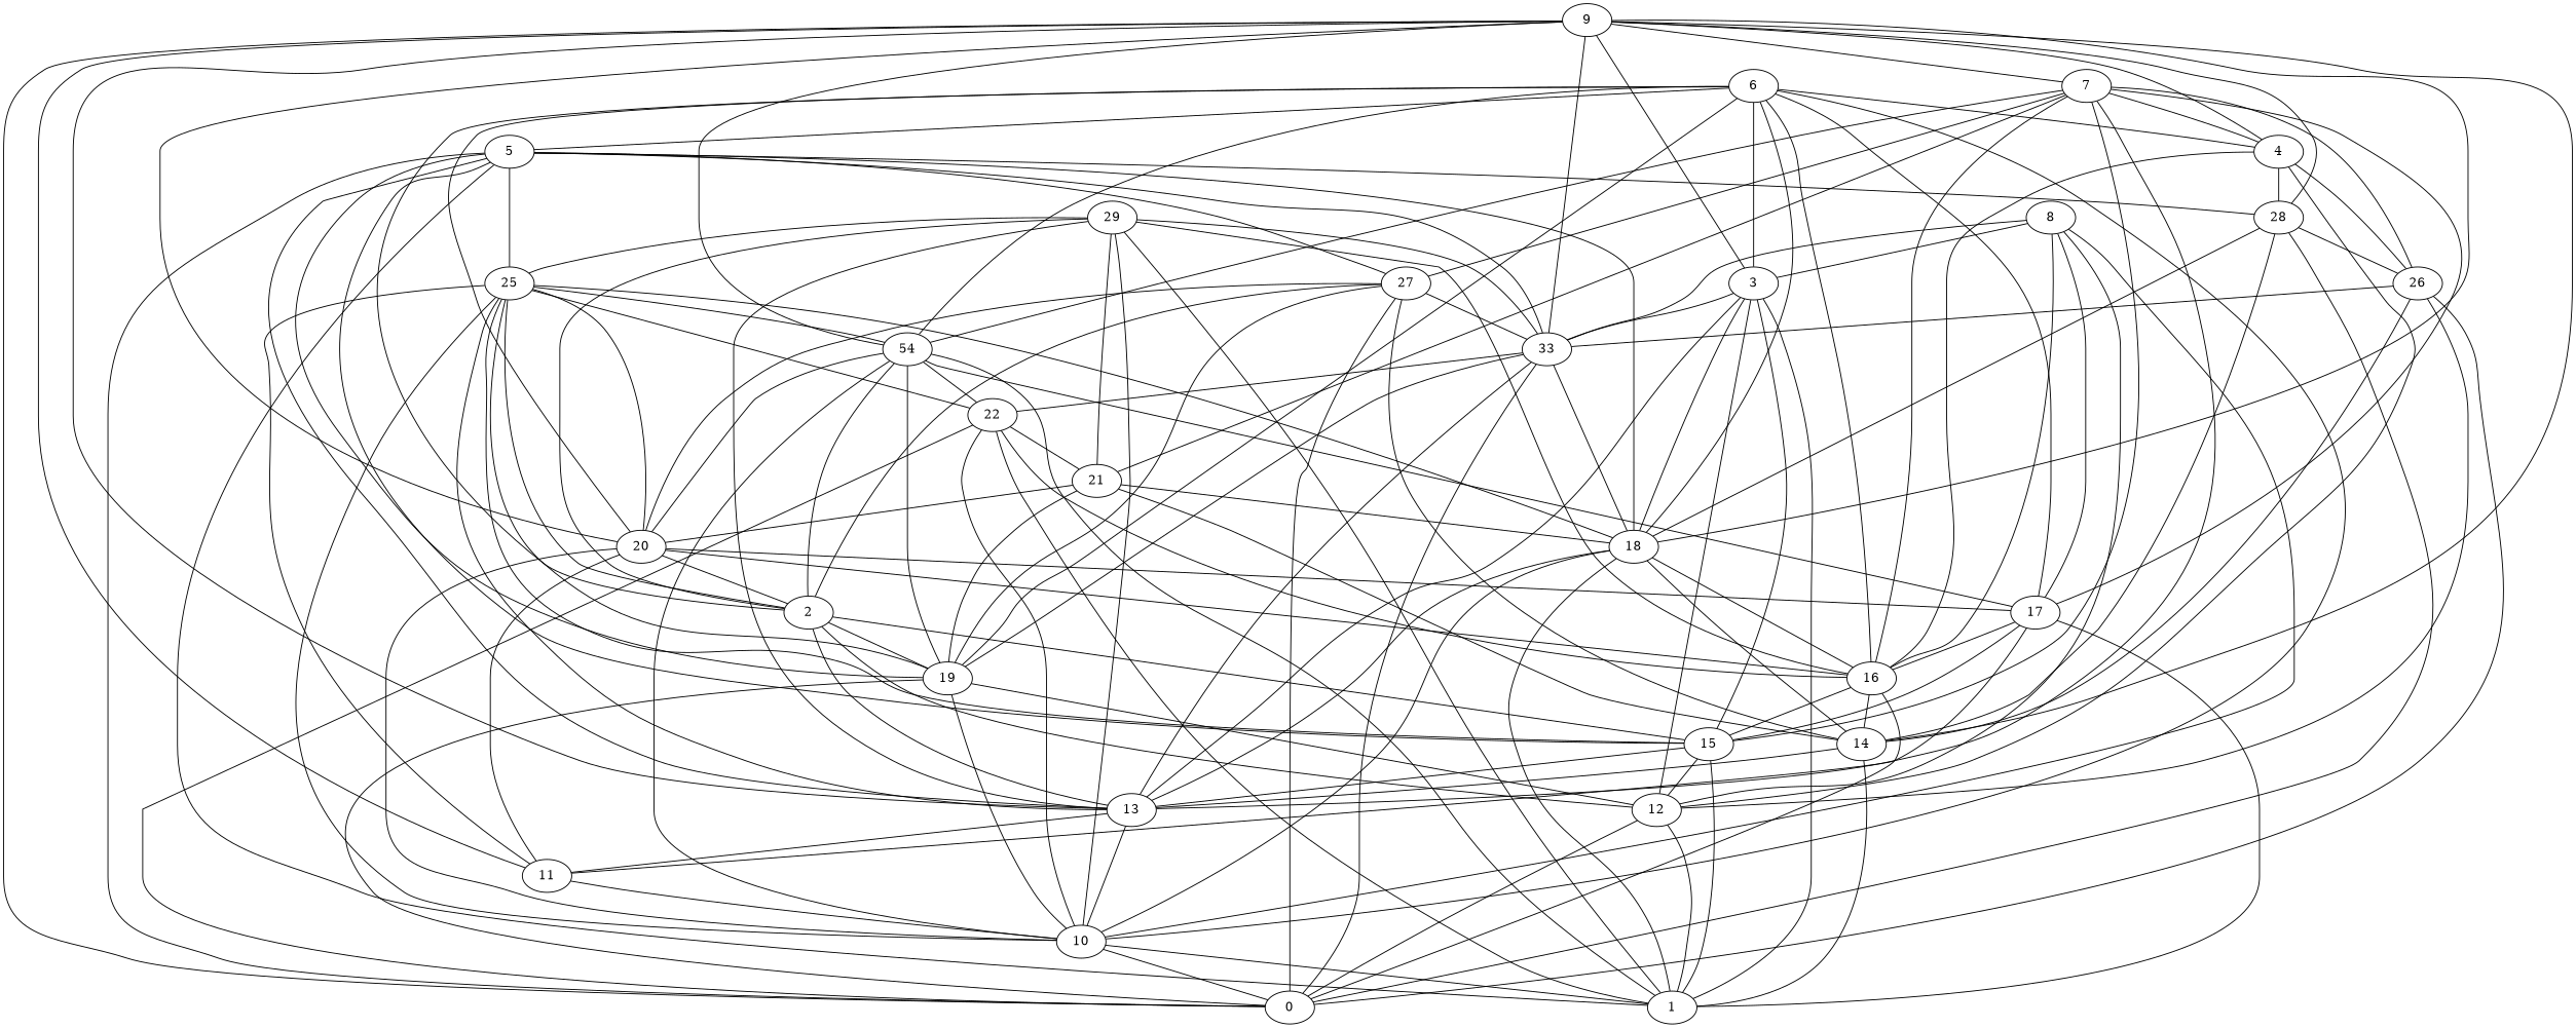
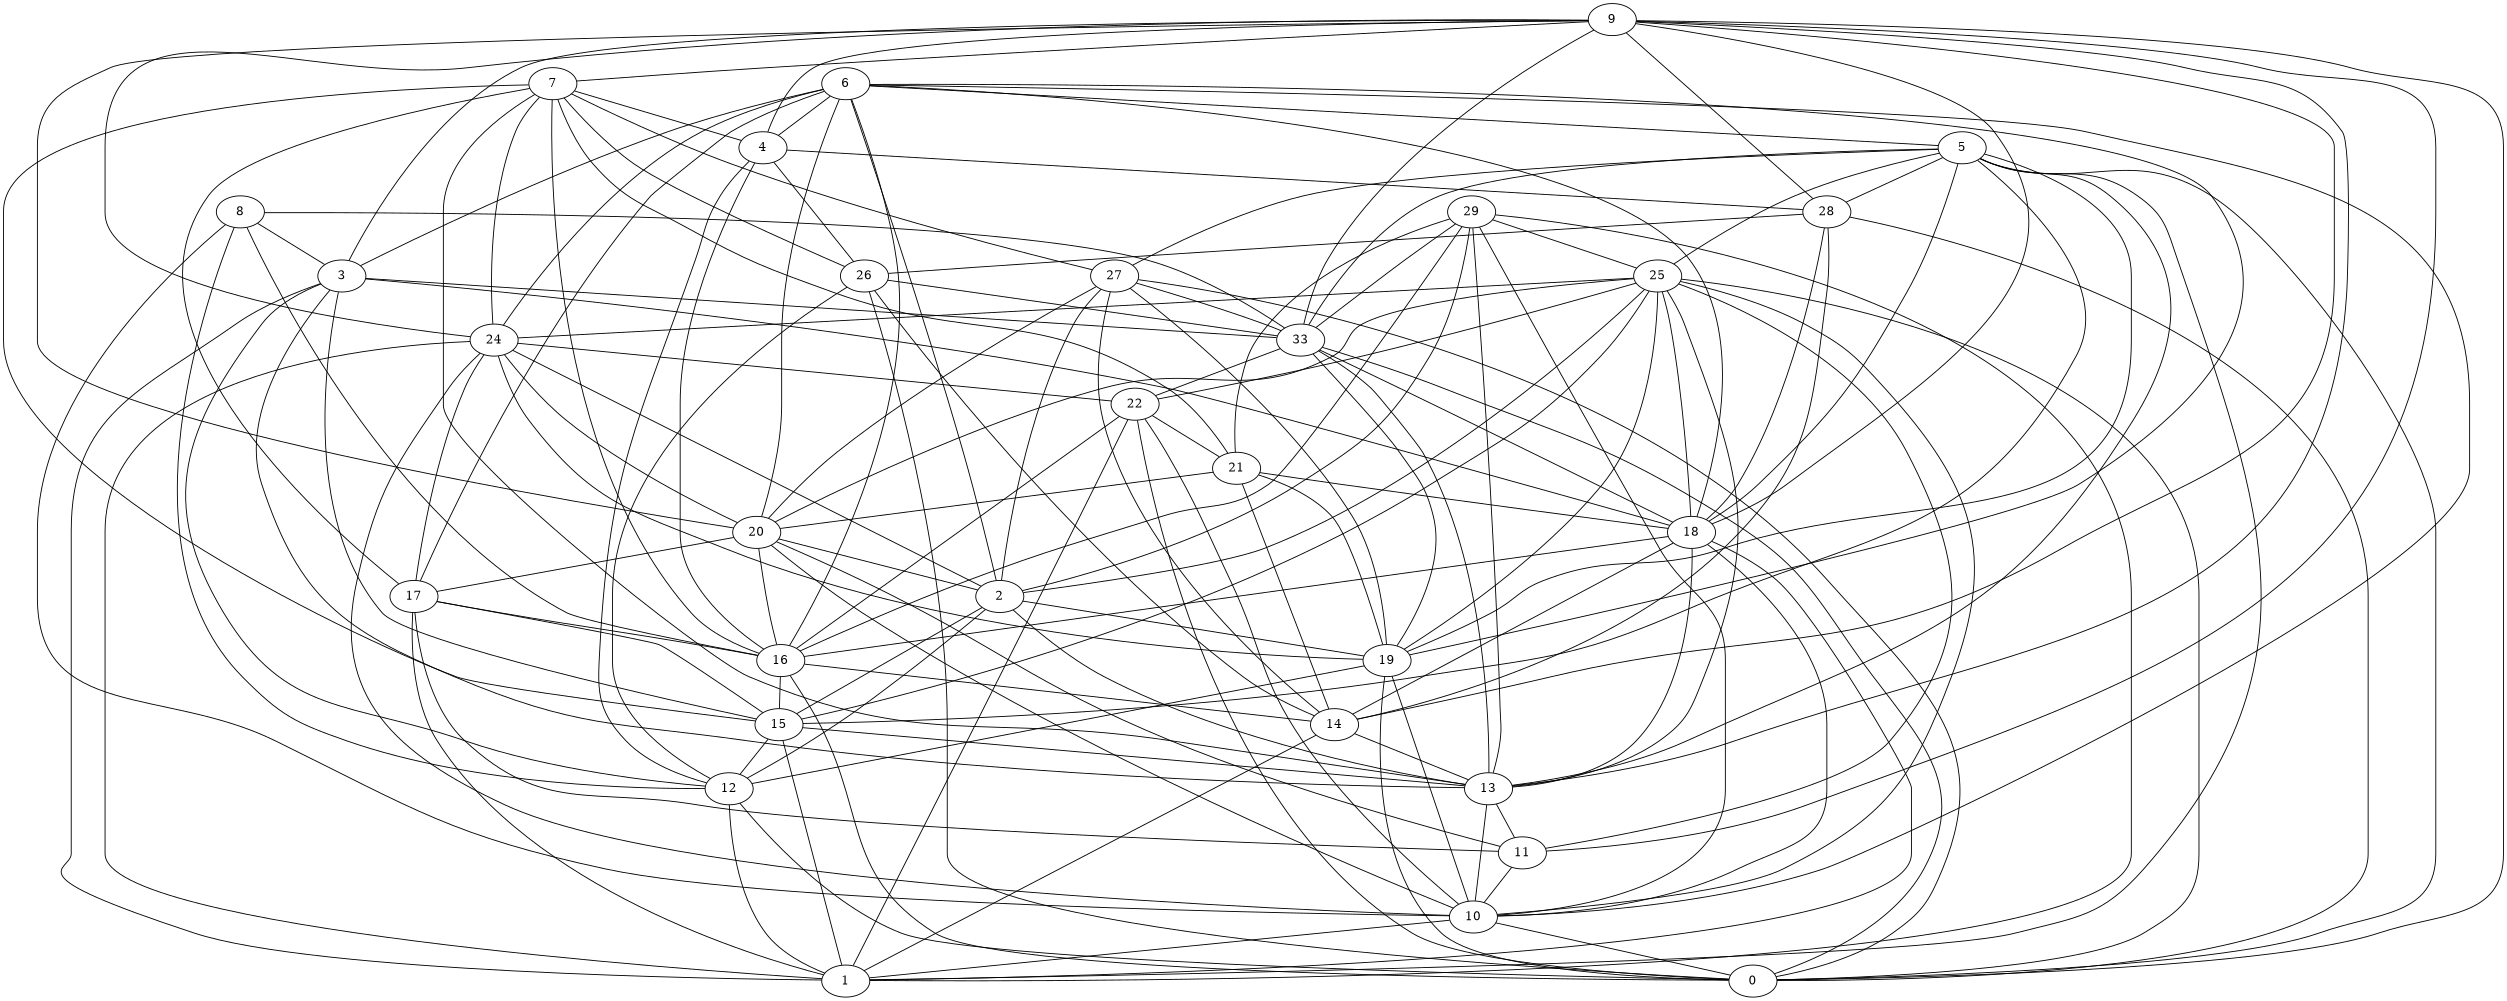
  digraph {
    edge [color=black dir=none]
    11
    10
    1
    0
    18
    16
    14
    13
    15
-   24 [label=54]
+   24
    22
    17
    19
    20
    2
    21
    12
    9
    28
    4
    3
    7
    n23 [label=33]
    26
    27
    29
    25
    6
    5
    8
    subgraph sub_1 {
      11
      10
      1
      0
      18
      16
      14
      13
      15
      24
      22
      17
      19
      20
      2
      21
      12
      9
      28
      4
      3
      7
      n23
      26
      27
      29
      25
      6
      5
      8
    }
    11 -> 10
    10 -> 1
    10 -> 0
    18 -> 10
    18 -> 1
    18 -> 16
    18 -> 14
    18 -> 13
    16 -> 0
    16 -> 14
    16 -> 15
    14 -> 1
    14 -> 13
    13 -> 11
    13 -> 10
    15 -> 1
    15 -> 13
    15 -> 12
    24 -> 10
    24 -> 1
    24 -> 22
    24 -> 17
    24 -> 19
    24 -> 20
    24 -> 2
    22 -> 10
    22 -> 1
    22 -> 0
    22 -> 16
    22 -> 21
    17 -> 11
    17 -> 1
    17 -> 16
    17 -> 15
    19 -> 10
    19 -> 0
    19 -> 12
    20 -> 11
    20 -> 10
    20 -> 16
    20 -> 17
    20 -> 2
    2 -> 13
    2 -> 15
    2 -> 19
    2 -> 12
    21 -> 18
    21 -> 14
    21 -> 19
    21 -> 20
    12 -> 1
    12 -> 0
    9 -> 11
    9 -> 0
    9 -> 18
    9 -> 14
    9 -> 13
    9 -> 24
    9 -> 20
    9 -> 28
    9 -> 4
    9 -> 3
    9 -> 7
    9 -> n23
    28 -> 0
    28 -> 18
    28 -> 14
    28 -> 26
    4 -> 16
    4 -> 12
    4 -> 28
    4 -> 26
    3 -> 1
    3 -> 18
    3 -> 13
    3 -> 15
    3 -> 12
    3 -> n23
    7 -> 16
    7 -> 13
    7 -> 15
    7 -> 24
    7 -> 17
    7 -> 21
    7 -> 4
    7 -> 26
    7 -> 27
    n23 -> 0
    n23 -> 18
    n23 -> 13
    n23 -> 22
    n23 -> 19
    26 -> 0
    26 -> 14
    26 -> 12
    26 -> n23
    27 -> 0
    27 -> 14
    27 -> 19
    27 -> 20
    27 -> 2
    27 -> n23
    29 -> 10
    29 -> 1
    29 -> 16
    29 -> 13
    29 -> 2
    29 -> 21
    29 -> n23
    29 -> 25
    25 -> 11
    25 -> 10
+   25 -> 0
    25 -> 18
    25 -> 13
    25 -> 15
    25 -> 24
    25 -> 22
    25 -> 19
    25 -> 20
    25 -> 2
    6 -> 10
    6 -> 18
    6 -> 16
    6 -> 24
    6 -> 17
    6 -> 19
    6 -> 20
    6 -> 2
    6 -> 4
    6 -> 3
    6 -> 5
    5 -> 1
    5 -> 0
    5 -> 18
    5 -> 13
    5 -> 15
    5 -> 19
    5 -> 28
    5 -> n23
    5 -> 27
    5 -> 25
    8 -> 10
    8 -> 16
-   8 -> 17
    8 -> 12
    8 -> 3
    8 -> n23
  }
